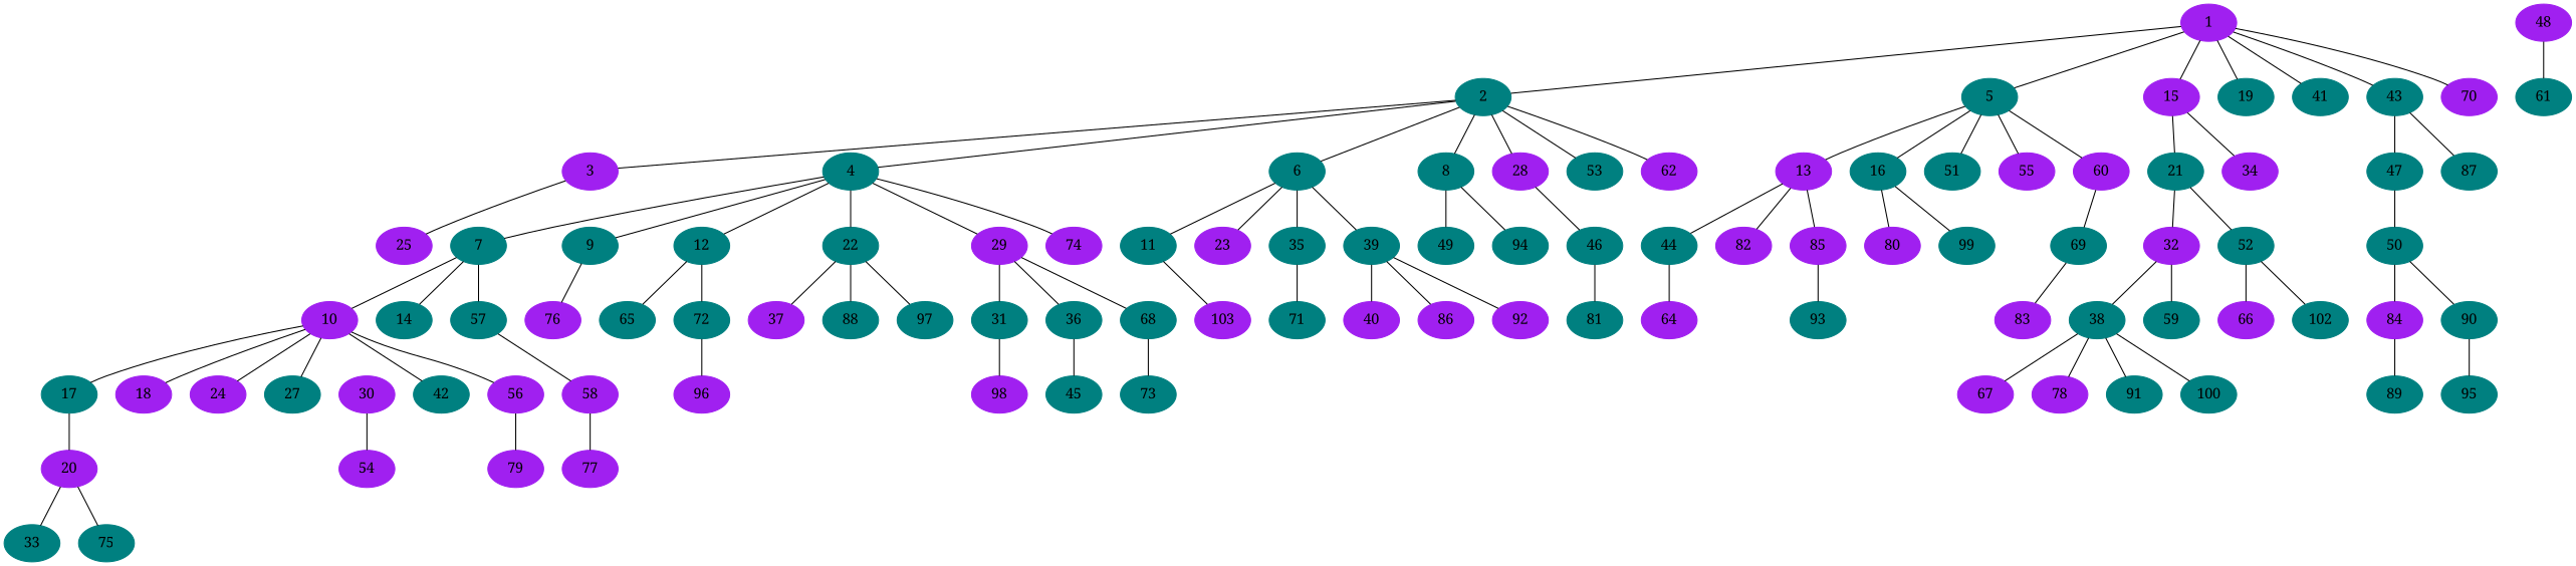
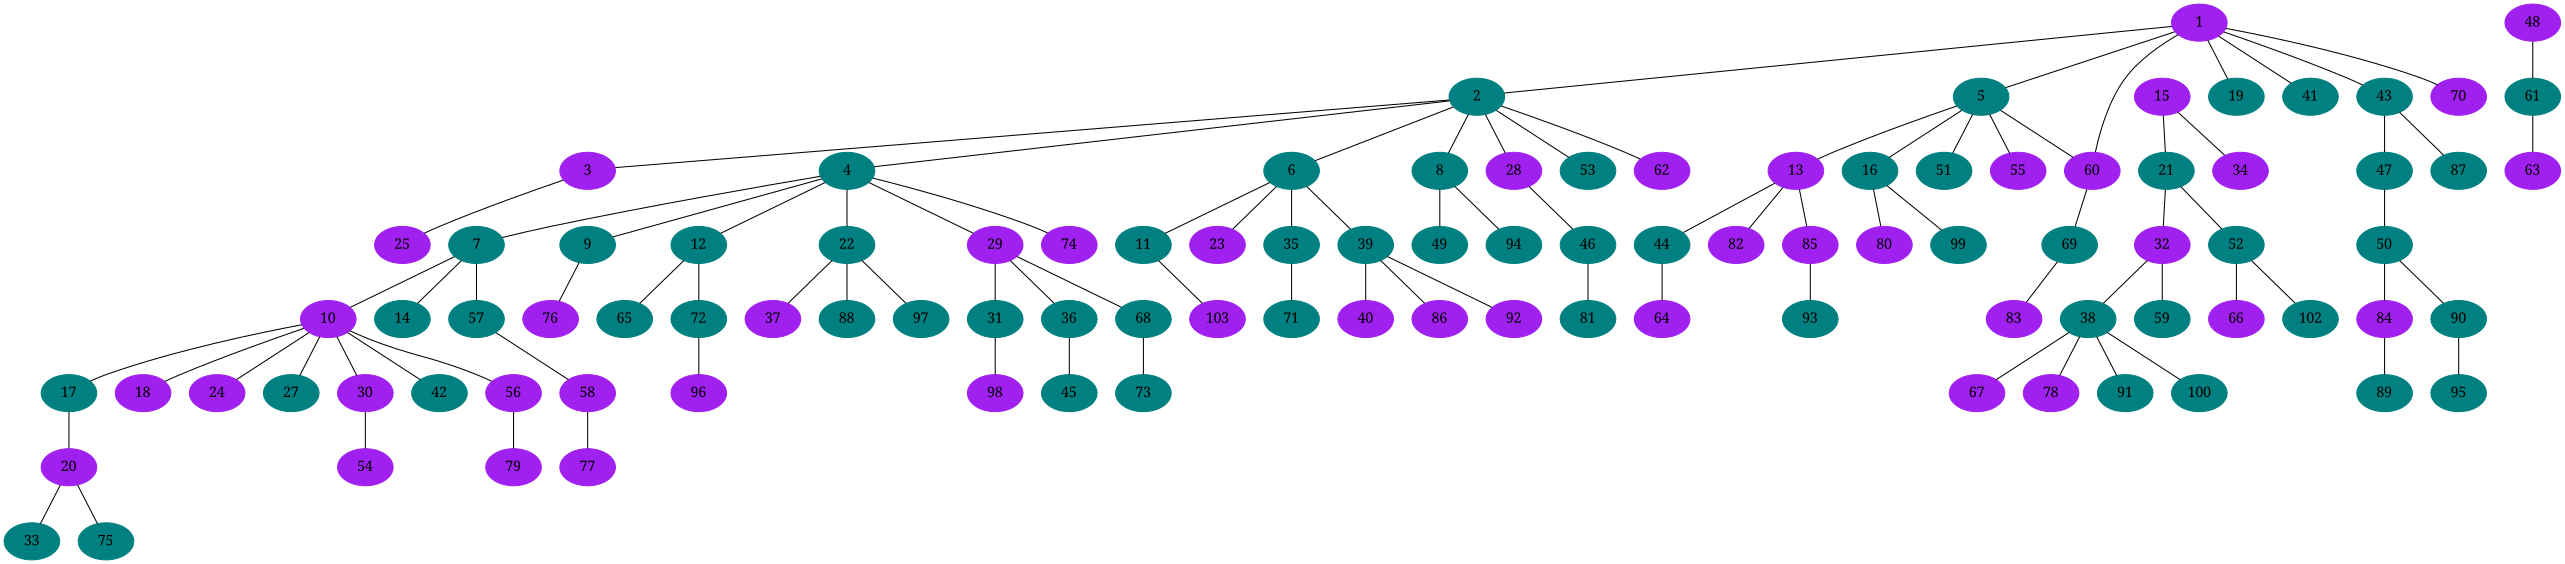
  graph {
    fontname="Noto Serif"
    node [color=teal fontname="Noto Serif" style=filled]
    edge [fontname="Noto Serif"]
    1 [color=purple]
    2
    5
    15 [color=purple]
    19
    41
    43
    70 [color=purple]
    3 [color=purple]
    4
    6
    8
    28 [color=purple]
    53
    62 [color=purple]
    13 [color=purple]
    16
    51
    55 [color=purple]
    60 [color=purple]
    21
    34 [color=purple]
    47
    87
    25 [color=purple]
    7
    9
    12
    22
    29 [color=purple]
    74 [color=purple]
    11
    23 [color=purple]
    35
    39
    49
    94
    46
    10 [color=purple]
    14
    57
    76 [color=purple]
    65
    72
    37 [color=purple]
    88
    97
    31
    36
    68
    44
    82 [color=purple]
    85 [color=purple]
    80 [color=purple]
    99
    69
    n57 [color=purple label=103]
    71
    40 [color=purple]
    86 [color=purple]
    92 [color=purple]
    17
    18 [color=purple]
    24 [color=purple]
    27
    30 [color=purple]
    42
    56 [color=purple]
    58 [color=purple]
    20 [color=purple]
    54 [color=purple]
    79 [color=purple]
    96 [color=purple]
    64 [color=purple]
    93
    32 [color=purple]
    52
    33
    75
    38
    59
    66 [color=purple]
    102
    48 [color=purple]
    61
    81
    98 [color=purple]
    45
    73
    67 [color=purple]
    78 [color=purple]
    91
    100
    50
    84 [color=purple]
    90
+   63 [color=purple]
    89
    95
    77 [color=purple]
    83 [color=purple]
    1 -- 2
    1 -- 5
-   1 -- 15
+   1 -- 60
    1 -- 19
    1 -- 41
    1 -- 43
    1 -- 70
    2 -- 3
    2 -- 4
    2 -- 6
    2 -- 8
    2 -- 28
    2 -- 53
    2 -- 62
    5 -- 13
    5 -- 16
    5 -- 51
    5 -- 55
    5 -- 60
    15 -- 21
    15 -- 34
    43 -- 47
    43 -- 87
    3 -- 25
    4 -- 7
    4 -- 9
    4 -- 12
    4 -- 22
    4 -- 29
    4 -- 74
    6 -- 11
    6 -- 23
    6 -- 35
    6 -- 39
    8 -- 49
    8 -- 94
    28 -- 46
    13 -- 44
    13 -- 82
    13 -- 85
    16 -- 80
    16 -- 99
    60 -- 69
    21 -- 32
    21 -- 52
    47 -- 50
    7 -- 10
    7 -- 14
    7 -- 57
    9 -- 76
    12 -- 65
    12 -- 72
    22 -- 37
    22 -- 88
    22 -- 97
    29 -- 31
    29 -- 36
    29 -- 68
    11 -- n57
    35 -- 71
    39 -- 40
    39 -- 86
    39 -- 92
    46 -- 81
    10 -- 17
    10 -- 18
    10 -- 24
    10 -- 27
+   10 -- 30
    10 -- 42
    10 -- 56
    57 -- 58
    72 -- 96
    31 -- 98
    36 -- 45
    68 -- 73
    44 -- 64
    85 -- 93
    69 -- 83
    17 -- 20
    30 -- 54
    56 -- 79
    58 -- 77
    20 -- 33
    20 -- 75
    32 -- 38
    32 -- 59
    52 -- 66
    52 -- 102
    38 -- 67
    38 -- 78
    38 -- 91
    38 -- 100
    48 -- 61
+   61 -- 63
    50 -- 84
    50 -- 90
    84 -- 89
    90 -- 95
  }
